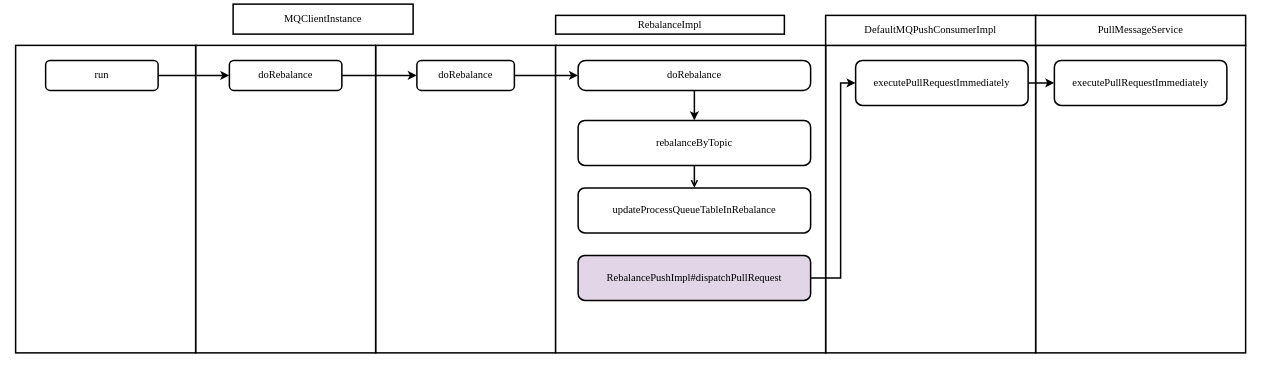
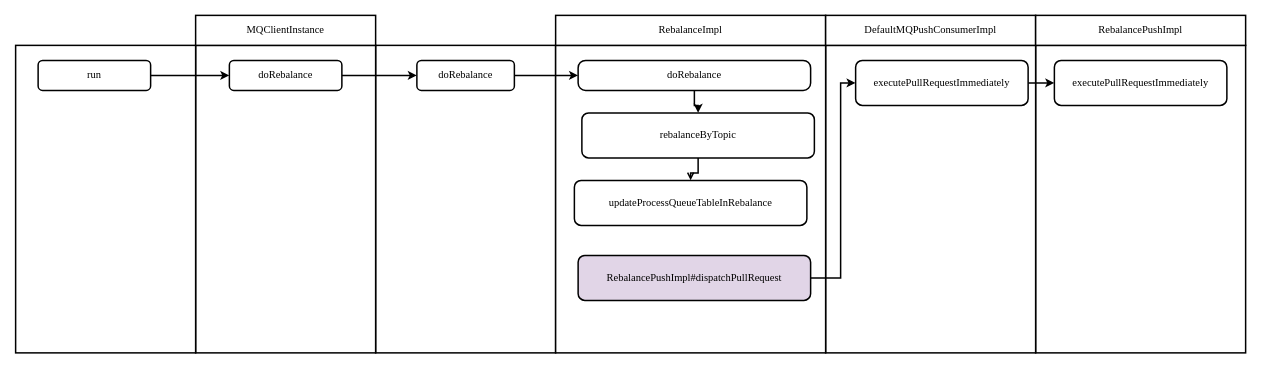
  <mxCell id="0" />
  <mxCell id="1" parent="0" />
  <mxCell id="2" value="" style="rounded=0;whiteSpace=wrap;html=1;fontFamily=Comic Sans MS;fontSize=14;strokeWidth=2;" parent="1" vertex="1"><mxGeometry x="1380" y="60" width="280" height="410" as="geometry" /></mxCell>
  <mxCell id="3" value="" style="rounded=0;whiteSpace=wrap;html=1;fontFamily=Comic Sans MS;fontSize=14;strokeWidth=2;" parent="1" vertex="1"><mxGeometry x="500" y="60" width="240" height="410" as="geometry" /></mxCell>
  <mxCell id="4" value="" style="rounded=0;whiteSpace=wrap;html=1;fontFamily=Comic Sans MS;fontSize=14;strokeWidth=2;" parent="1" vertex="1"><mxGeometry x="1100" y="60" width="280" height="410" as="geometry" /></mxCell>
  <mxCell id="5" value="" style="rounded=0;whiteSpace=wrap;html=1;fontFamily=Comic Sans MS;fontSize=14;strokeWidth=2;" parent="1" vertex="1"><mxGeometry x="740" y="60" width="360" height="410" as="geometry" /></mxCell>
  <mxCell id="6" value="" style="rounded=0;whiteSpace=wrap;html=1;fontFamily=Comic Sans MS;fontSize=14;strokeWidth=2;" parent="1" vertex="1"><mxGeometry x="260" y="60" width="240" height="410" as="geometry" /></mxCell>
  <mxCell id="7" value="" style="rounded=0;whiteSpace=wrap;html=1;fontFamily=Comic Sans MS;fontSize=14;strokeWidth=2;" parent="1" vertex="1"><mxGeometry x="20" y="60" width="240" height="410" as="geometry" /></mxCell>
  <mxCell id="8" style="edgeStyle=orthogonalEdgeStyle;rounded=0;orthogonalLoop=1;jettySize=auto;html=1;fontFamily=Comic Sans MS;fontSize=14;strokeWidth=2;" parent="1" source="9" target="12" edge="1"><mxGeometry relative="1" as="geometry" /></mxCell>
- <mxCell id="9" value="run" style="rounded=1;whiteSpace=wrap;html=1;fontFamily=Comic Sans MS;fontSize=14;strokeWidth=2;" parent="1" vertex="1"><mxGeometry x="60" y="80" width="150" height="40" as="geometry" /></mxCell>
- <mxCell id="10" value="MQClientInstance" style="rounded=0;whiteSpace=wrap;html=1;fontFamily=Comic Sans MS;fontSize=14;strokeWidth=2;" parent="1" vertex="1"><mxGeometry x="310" y="5" width="240" height="40" as="geometry" /></mxCell>
+ <mxCell id="9" value="run" style="rounded=1;whiteSpace=wrap;html=1;fontFamily=Comic Sans MS;fontSize=14;strokeWidth=2;" parent="1" vertex="1"><mxGeometry x="50" y="80" width="150" height="40" as="geometry" /></mxCell>
+ <mxCell id="10" value="MQClientInstance" style="rounded=0;whiteSpace=wrap;html=1;fontFamily=Comic Sans MS;fontSize=14;strokeWidth=2;" parent="1" vertex="1"><mxGeometry x="260" y="20" width="240" height="40" as="geometry" /></mxCell>
  <mxCell id="11" style="edgeStyle=orthogonalEdgeStyle;rounded=0;orthogonalLoop=1;jettySize=auto;html=1;fontFamily=Comic Sans MS;fontSize=14;strokeWidth=2;" parent="1" source="12" target="14" edge="1"><mxGeometry relative="1" as="geometry" /></mxCell>
  <mxCell id="12" value="doRebalance" style="rounded=1;whiteSpace=wrap;html=1;fontFamily=Comic Sans MS;fontSize=14;strokeWidth=2;" parent="1" vertex="1"><mxGeometry x="305" y="80" width="150" height="40" as="geometry" /></mxCell>
  <mxCell id="13" style="edgeStyle=orthogonalEdgeStyle;rounded=0;orthogonalLoop=1;jettySize=auto;html=1;fontFamily=Comic Sans MS;fontSize=14;strokeWidth=2;" parent="1" source="14" target="17" edge="1"><mxGeometry relative="1" as="geometry" /></mxCell>
  <mxCell id="14" value="doRebalance" style="rounded=1;whiteSpace=wrap;html=1;fontFamily=Comic Sans MS;fontSize=14;strokeWidth=2;" parent="1" vertex="1"><mxGeometry x="555" y="80" width="130" height="40" as="geometry" /></mxCell>
- <mxCell id="15" value="RebalanceImpl" style="rounded=0;whiteSpace=wrap;html=1;fontFamily=Comic Sans MS;fontSize=14;strokeWidth=2;" parent="1" vertex="1"><mxGeometry x="740" y="20" width="305" height="25" as="geometry" /></mxCell>
+ <mxCell id="15" value="RebalanceImpl" style="rounded=0;whiteSpace=wrap;html=1;fontFamily=Comic Sans MS;fontSize=14;strokeWidth=2;" parent="1" vertex="1"><mxGeometry x="740" y="20" width="360" height="40" as="geometry" /></mxCell>
  <mxCell id="16" style="edgeStyle=orthogonalEdgeStyle;rounded=0;orthogonalLoop=1;jettySize=auto;html=1;fontFamily=Comic Sans MS;fontSize=14;strokeWidth=2;entryX=0.5;entryY=0;entryDx=0;entryDy=0;" parent="1" source="17" target="19" edge="1"><mxGeometry relative="1" as="geometry"><mxPoint x="860" y="160" as="targetPoint" /></mxGeometry></mxCell>
  <mxCell id="17" value="doRebalance" style="rounded=1;whiteSpace=wrap;html=1;fontFamily=Comic Sans MS;fontSize=14;strokeWidth=2;arcSize=25;" parent="1" vertex="1"><mxGeometry x="770" y="80" width="310" height="40" as="geometry" /></mxCell>
  <mxCell id="18" value="" style="edgeStyle=orthogonalEdgeStyle;rounded=0;orthogonalLoop=1;jettySize=auto;html=1;fontFamily=Comic Sans MS;fontSize=14;strokeWidth=2;endArrow=open;" parent="1" source="19" target="20" edge="1"><mxGeometry relative="1" as="geometry" /></mxCell>
- <mxCell id="19" value="rebalanceByTopic" style="rounded=1;whiteSpace=wrap;html=1;fontFamily=Comic Sans MS;fontSize=14;strokeWidth=2;" parent="1" vertex="1"><mxGeometry x="770" y="160" width="310" height="60" as="geometry" /></mxCell>
- <mxCell id="20" value="updateProcessQueueTableInRebalance" style="whiteSpace=wrap;html=1;fontSize=14;fontFamily=Comic Sans MS;rounded=1;strokeWidth=2;" parent="1" vertex="1"><mxGeometry x="770" y="250" width="310" height="60" as="geometry" /></mxCell>
+ <mxCell id="19" value="rebalanceByTopic" style="rounded=1;whiteSpace=wrap;html=1;fontFamily=Comic Sans MS;fontSize=14;strokeWidth=2;" parent="1" vertex="1"><mxGeometry x="775" y="150" width="310" height="60" as="geometry" /></mxCell>
+ <mxCell id="20" value="updateProcessQueueTableInRebalance" style="whiteSpace=wrap;html=1;fontSize=14;fontFamily=Comic Sans MS;rounded=1;strokeWidth=2;" parent="1" vertex="1"><mxGeometry x="765" y="240" width="310" height="60" as="geometry" /></mxCell>
  <mxCell id="21" style="edgeStyle=orthogonalEdgeStyle;rounded=0;orthogonalLoop=1;jettySize=auto;html=1;entryX=0;entryY=0.5;entryDx=0;entryDy=0;fontFamily=Comic Sans MS;fontSize=14;strokeWidth=2;" parent="1" source="22" target="25" edge="1"><mxGeometry relative="1" as="geometry"><Array as="points"><mxPoint x="1120" y="370" /><mxPoint x="1120" y="110" /></Array></mxGeometry></mxCell>
  <mxCell id="22" value="RebalancePushImpl#dispatchPullRequest" style="whiteSpace=wrap;html=1;fontSize=14;fontFamily=Comic Sans MS;rounded=1;strokeWidth=2;fillColor=#e1d5e7;" parent="1" vertex="1"><mxGeometry x="770" y="340" width="310" height="60" as="geometry" /></mxCell>
  <mxCell id="23" value="DefaultMQPushConsumerImpl" style="rounded=0;whiteSpace=wrap;html=1;fontFamily=Comic Sans MS;fontSize=14;strokeWidth=2;" parent="1" vertex="1"><mxGeometry x="1100" y="20" width="280" height="40" as="geometry" /></mxCell>
  <mxCell id="24" style="edgeStyle=orthogonalEdgeStyle;rounded=0;orthogonalLoop=1;jettySize=auto;html=1;entryX=0;entryY=0.5;entryDx=0;entryDy=0;fontFamily=Comic Sans MS;fontSize=14;strokeWidth=2;" parent="1" source="25" target="27" edge="1"><mxGeometry relative="1" as="geometry" /></mxCell>
  <mxCell id="25" value="executePullRequestImmediately" style="rounded=1;whiteSpace=wrap;html=1;fontFamily=Comic Sans MS;fontSize=14;strokeWidth=2;" parent="1" vertex="1"><mxGeometry x="1140" y="80" width="230" height="60" as="geometry" /></mxCell>
- <mxCell id="26" value="PullMessageService" style="rounded=0;whiteSpace=wrap;html=1;fontFamily=Comic Sans MS;fontSize=14;strokeWidth=2;" parent="1" vertex="1"><mxGeometry x="1380" y="20" width="280" height="40" as="geometry" /></mxCell>
+ <mxCell id="26" value="RebalancePushImpl" style="rounded=0;whiteSpace=wrap;html=1;fontFamily=Comic Sans MS;fontSize=14;strokeWidth=2;" parent="1" vertex="1"><mxGeometry x="1380" y="20" width="280" height="40" as="geometry" /></mxCell>
  <mxCell id="27" value="&lt;div&gt;executePullRequestImmediately&lt;/div&gt;" style="rounded=1;whiteSpace=wrap;html=1;fontFamily=Comic Sans MS;fontSize=14;strokeWidth=2;" parent="1" vertex="1"><mxGeometry x="1405" y="80" width="230" height="60" as="geometry" /></mxCell>
